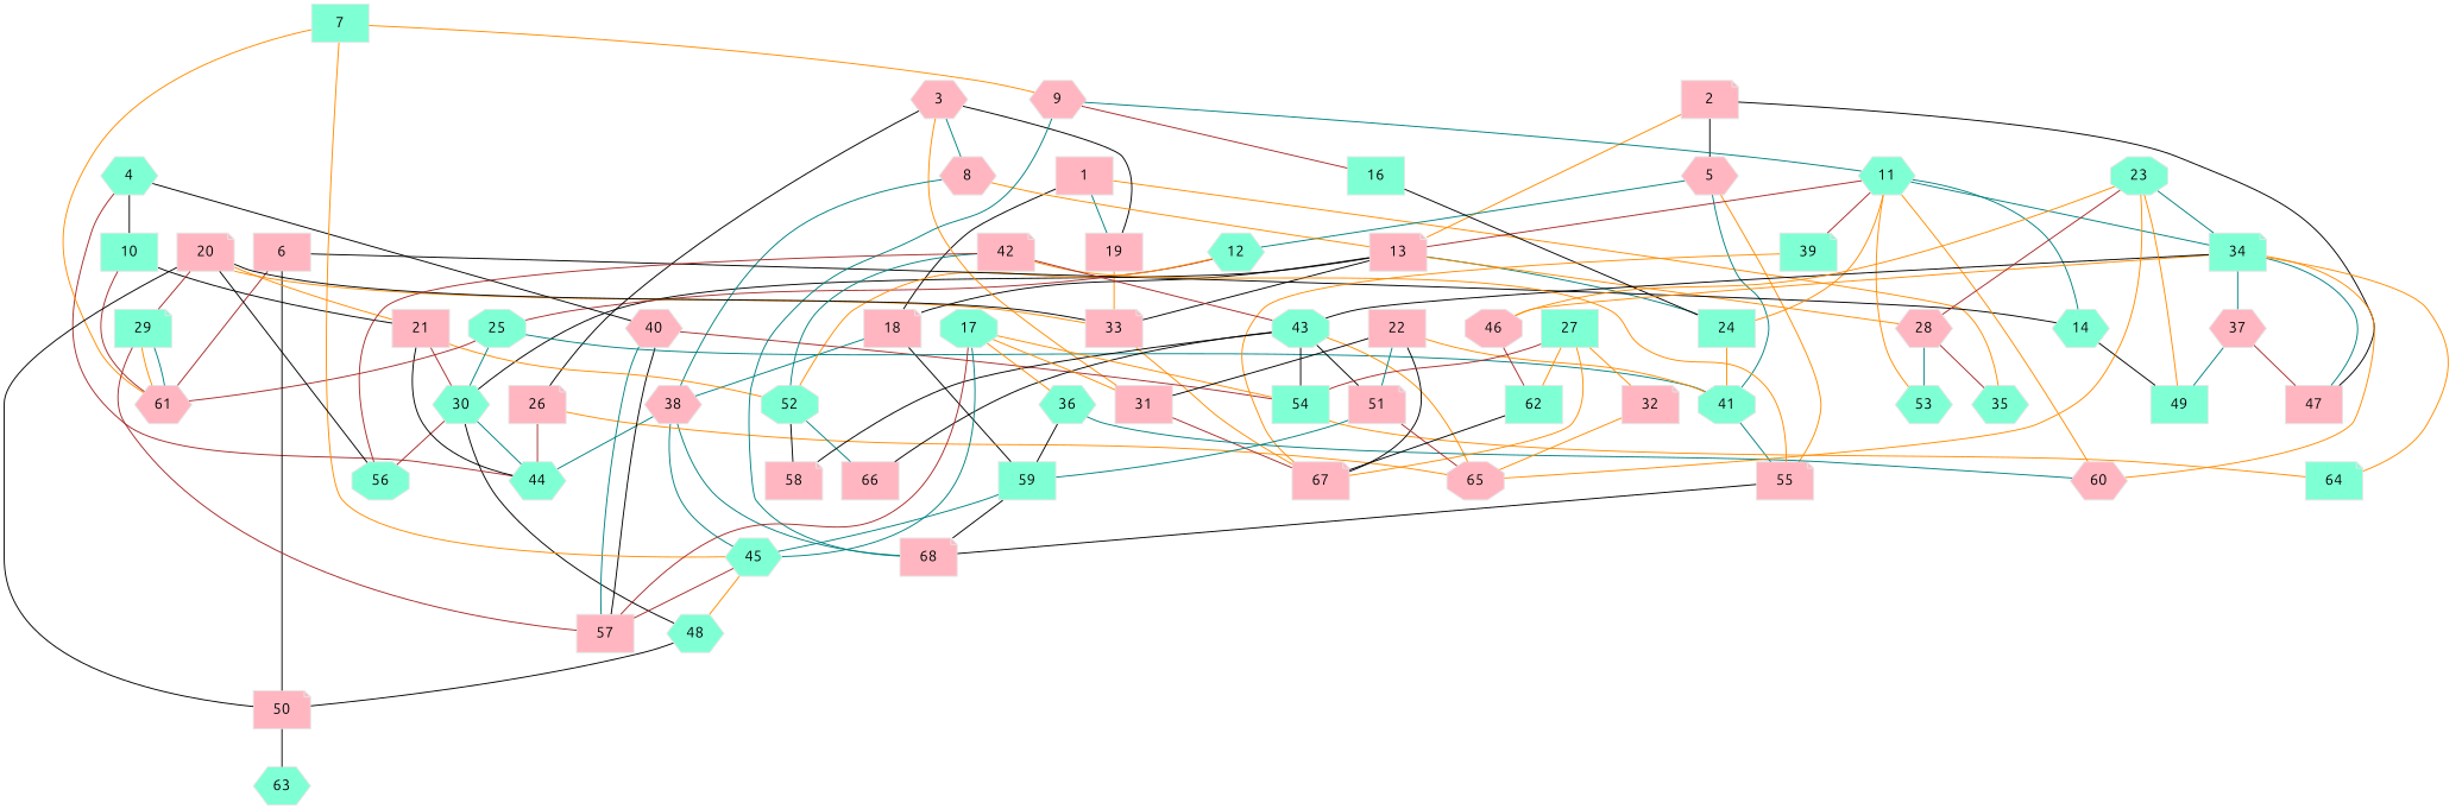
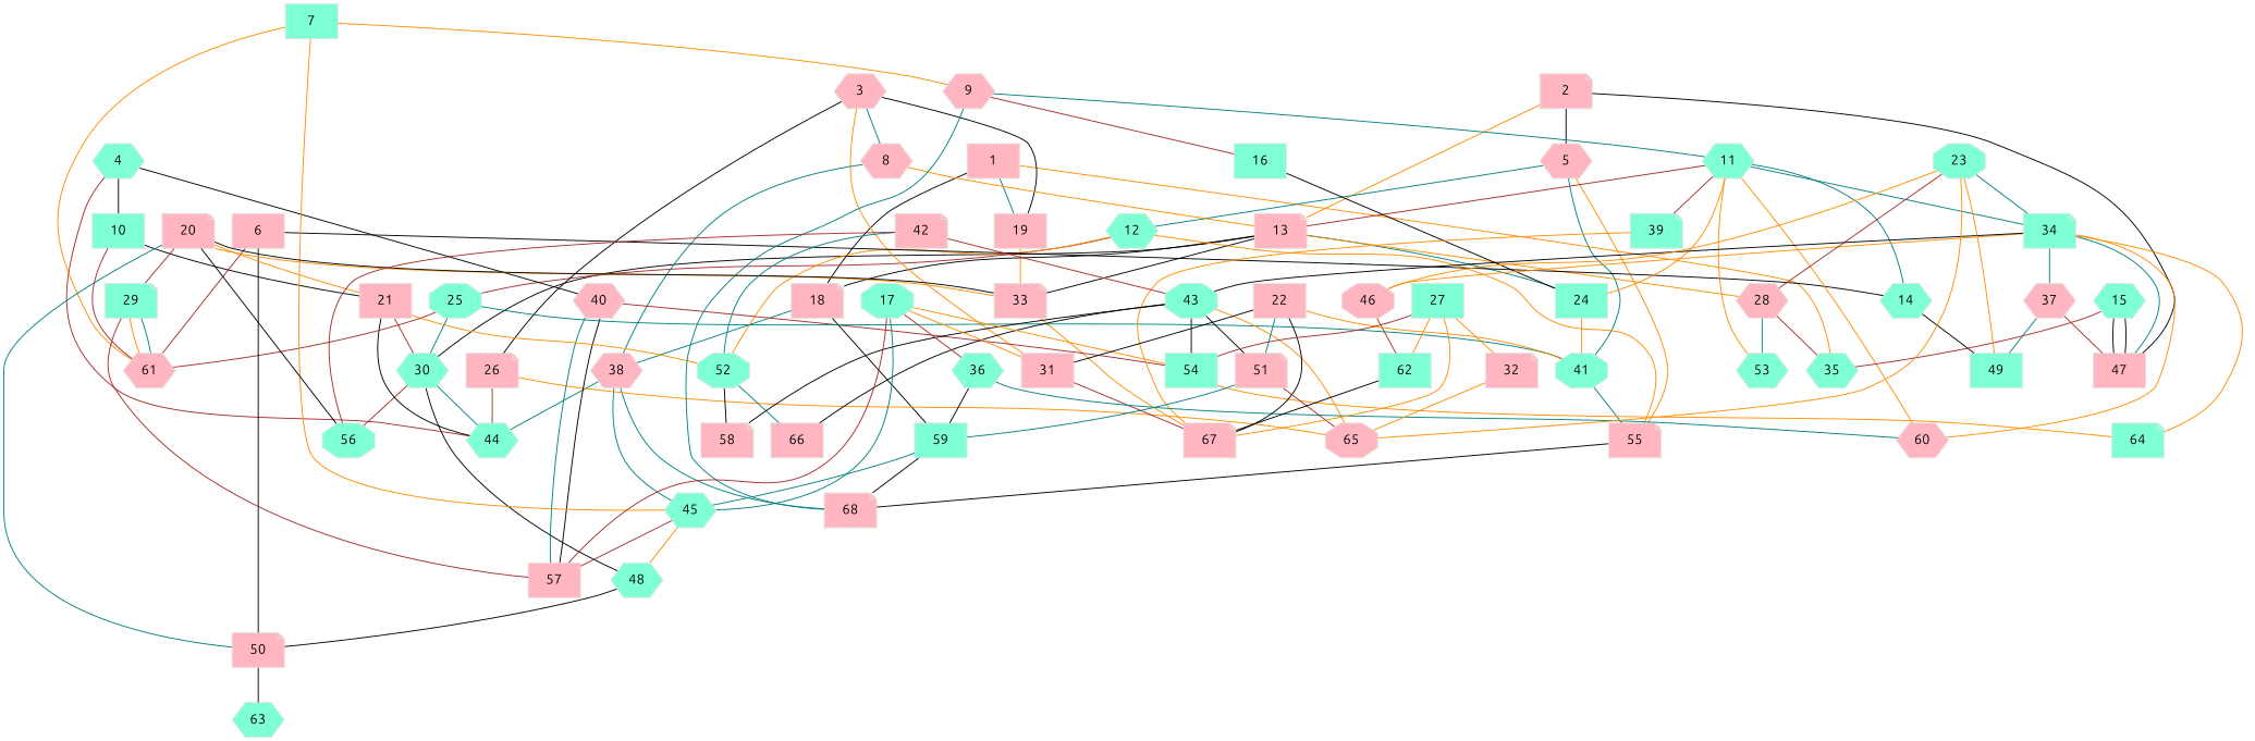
  graph {
    fontname=Ubuntu
    node [color=gray90 fillcolor=lightpink fontname=Ubuntu shape=hexagon style=filled]
    edge [color=darkorange fontname=Ubuntu]
    1 [shape=box]
    18 [shape=note]
    19 [shape=box]
    35 [fillcolor=aquamarine]
    38
    59 [fillcolor=aquamarine shape=box]
    33 [shape=note]
    2 [shape=note]
    5
    13 [shape=note]
    47 [shape=box]
    12 [fillcolor=aquamarine]
    41 [fillcolor=aquamarine shape=octagon]
    55 [shape=note]
    24 [fillcolor=aquamarine shape=box]
    28
    30 [fillcolor=aquamarine]
    3
    8
    26 [shape=note]
    31 [shape=box]
    44 [fillcolor=aquamarine]
    65 [shape=octagon]
    67 [shape=note]
    4 [fillcolor=aquamarine]
    10 [fillcolor=aquamarine shape=box]
    40
    61
    21 [shape=box]
    54 [fillcolor=aquamarine shape=box]
    57 [shape=box]
    25 [fillcolor=aquamarine shape=octagon]
    52 [fillcolor=aquamarine shape=octagon]
    68 [shape=note]
    6 [shape=box]
    14 [fillcolor=aquamarine]
    50 [shape=note]
    49 [fillcolor=aquamarine shape=box]
    63 [fillcolor=aquamarine]
    7 [fillcolor=aquamarine shape=box]
    9
    45 [fillcolor=aquamarine]
    11 [fillcolor=aquamarine]
    16 [fillcolor=aquamarine shape=box]
    48 [fillcolor=aquamarine]
    34 [fillcolor=aquamarine shape=note]
    39 [fillcolor=aquamarine shape=note]
    53 [fillcolor=aquamarine]
    60
    46 [shape=octagon]
    37
    43 [fillcolor=aquamarine shape=octagon]
    64 [fillcolor=aquamarine shape=note]
    58 [shape=note]
    66 [shape=box]
    56 [fillcolor=aquamarine shape=octagon]
+   15 [fillcolor=aquamarine]
    17 [fillcolor=aquamarine shape=octagon]
    36 [fillcolor=aquamarine]
    20 [shape=note]
    29 [fillcolor=aquamarine shape=note]
    22 [shape=box]
    51 [shape=note]
    23 [fillcolor=aquamarine shape=octagon]
    62 [fillcolor=aquamarine shape=box]
    27 [fillcolor=aquamarine shape=box]
    32 [shape=note]
    42 [shape=note]
    1 -- 18 [color=black]
    1 -- 19 [color=teal]
    1 -- 35
    18 -- 38 [color=teal]
    18 -- 59 [color=black]
    19 -- 33
    38 -- 44 [color=teal]
    38 -- 68 [color=teal]
    38 -- 45 [color=teal]
    59 -- 68 [color=black]
    59 -- 45 [color=teal]
    33 -- 67
    2 -- 5 [color=black]
    2 -- 13
    2 -- 47 [color=black]
    5 -- 12 [color=teal]
    5 -- 41 [color=teal]
    5 -- 55
    13 -- 18 [color=black]
    13 -- 33 [color=black]
    13 -- 24 [color=teal]
    13 -- 28
    13 -- 30 [color=black]
    12 -- 25 [color=brown]
    12 -- 52
    41 -- 55 [color=teal]
    55 -- 68 [color=black]
    24 -- 41
    28 -- 35 [color=brown]
    28 -- 53 [color=teal]
    30 -- 44 [color=teal]
    30 -- 48 [color=black]
    30 -- 56 [color=brown]
    3 -- 19 [color=black]
    3 -- 8 [color=teal]
    3 -- 26 [color=black]
    3 -- 31
    8 -- 38 [color=teal]
    8 -- 13
    26 -- 44 [color=brown]
    26 -- 65
    31 -- 67 [color=brown]
    4 -- 44 [color=brown]
    4 -- 10 [color=black]
    4 -- 40 [color=black]
    10 -- 61 [color=brown]
    10 -- 21 [color=black]
    40 -- 54 [color=brown]
    40 -- 57 [color=teal]
    40 -- 57 [color=black]
    21 -- 30 [color=brown]
    21 -- 44 [color=black]
    21 -- 52
    54 -- 64
    25 -- 41 [color=teal]
    25 -- 30 [color=teal]
    25 -- 61 [color=brown]
    52 -- 58 [color=black]
    52 -- 66 [color=teal]
    6 -- 61 [color=brown]
    6 -- 14 [color=black]
    6 -- 50 [color=black]
    14 -- 49 [color=black]
    50 -- 63 [color=black]
    7 -- 61
    7 -- 9
    7 -- 45
    9 -- 68 [color=teal]
    9 -- 11 [color=teal]
    9 -- 16 [color=brown]
    45 -- 57 [color=brown]
    45 -- 48
    11 -- 13 [color=brown]
    11 -- 24
    11 -- 14 [color=teal]
    11 -- 34 [color=teal]
    11 -- 39 [color=brown]
    11 -- 53
    11 -- 60
    16 -- 24 [color=black]
    48 -- 50 [color=black]
    34 -- 47 [color=teal]
    34 -- 60
    34 -- 46
    34 -- 37 [color=teal]
    34 -- 43 [color=black]
    34 -- 64
    39 -- 67
    46 -- 62 [color=brown]
    37 -- 47 [color=brown]
    37 -- 49 [color=teal]
    43 -- 65
    43 -- 54 [color=black]
    43 -- 58 [color=black]
    43 -- 66 [color=black]
    43 -- 51 [color=black]
+   15 -- 35 [color=brown]
+   15 -- 47 [color=black]
+   15 -- 47 [color=black]
    17 -- 31
    17 -- 54
    17 -- 57 [color=brown]
    17 -- 45 [color=teal]
-   17 -- 36
+   17 -- 36 [color=brown]
    36 -- 59 [color=black]
    36 -- 60 [color=teal]
    20 -- 33
    20 -- 33 [color=black]
    20 -- 21
-   20 -- 50 [color=black]
+   20 -- 50 [color=teal]
    20 -- 56 [color=black]
    20 -- 29 [color=brown]
    29 -- 61
    29 -- 61 [color=teal]
    29 -- 57 [color=brown]
    22 -- 41
    22 -- 31 [color=black]
    22 -- 67 [color=black]
    22 -- 51 [color=teal]
    51 -- 59 [color=teal]
    51 -- 65 [color=brown]
    23 -- 28 [color=brown]
    23 -- 65
    23 -- 49
    23 -- 34 [color=teal]
    23 -- 46
    62 -- 67 [color=black]
    27 -- 67
    27 -- 54 [color=brown]
    27 -- 62
    27 -- 32
    32 -- 65
-   42 -- 55
+   12 -- 55
    42 -- 52 [color=teal]
    42 -- 43 [color=brown]
    42 -- 56 [color=brown]
  }
